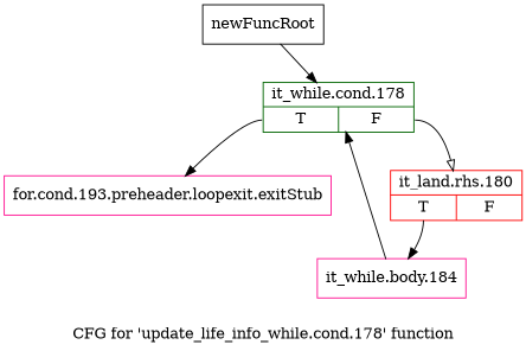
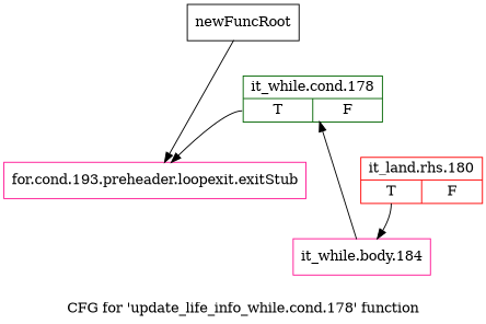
  digraph {
    label="CFG for 'update_life_info_while.cond.178' function"
    node [color=deeppink shape=record]
    edge [arrowhead=normal]
    n1 [color=black label="{newFuncRoot}"]
    n2 [color=darkgreen label="{it_while.cond.178|{<s0>T|<s1>F}}"]
    n3 [label="{for.cond.193.preheader.loopexit.exitStub}"]
    n4 [color=red label="{it_land.rhs.180|{<s0>T|<s1>F}}"]
    n5 [label="{it_while.body.184}"]
-   n1 -> n2
+   n1 -> n3
    n2 -> n3 [tailport=s0]
-   n2 -> n4 [arrowhead=onormal tailport=s1]
    n4 -> n5 [tailport=s0]
    n5 -> n2
  }
